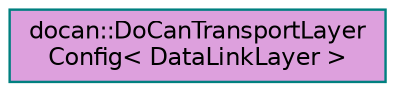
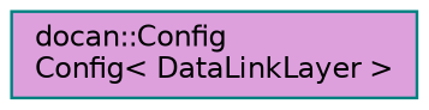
  digraph {
    rankdir=LR
-   n1 [color=teal fillcolor=plum fontname=Helvetica fontsize=10 height=0.2 label="docan::DoCanTransportLayer\lConfig\< DataLinkLayer \>" shape=box style=filled width=0.4]
+   n1 [color=teal fillcolor=plum fontname=Helvetica fontsize=10 height=0.2 label="docan::Config\lConfig\< DataLinkLayer \>" shape=box style=filled width=0.4]
  }
